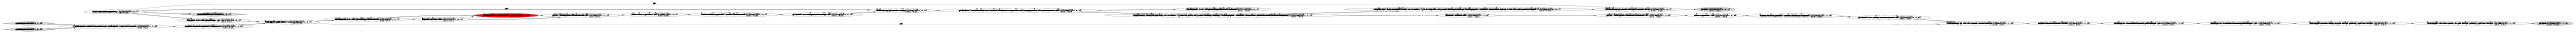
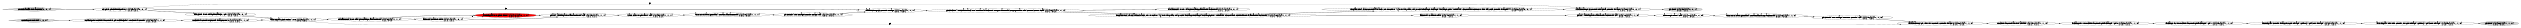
  digraph {
    rankdir=LR
    node [fillcolor=white shape=ellipse style=filled]
    edge [style=bold]
    n1 [label="mockResultCommit.expectedMessageCount(2)@@@4@@@['1', '1', '0']"]
    n2 [label="assertEquals(gitDir.exists(),true)@@@5@@@['1', '1', '1']"]
    n3 [label="File fileToAdd = new File(gitLocalRepo,filenameToAdd)@@@6@@@['1', '1', '1']"]
    n4 [label="validateGitLogs(git,\"Test test Commit\",commitMessage)@@@20@@@['1', '1', '0']"]
    n5 [label="template.send(\"direct:commit-all-branch\",new Processor(){@Override public void process(Exchange exchange){exchange.getIn().setHeader(GitConstants.GIT_COMMIT_MESSAGE,commitMessageAll)}})@@@22@@@['0', '0', '1']"]
    n6 [label="validateGitLogs(git,commitMessageAll,commitMessage)@@@28@@@['0', '0', '1']"]
    n7 [fillcolor=lightgray label="git.close()@@@29@@@['0', '0', '1']"]
    n8 [fillcolor=red label="assertEquals(true,gitDir.exists())@@@7@@@['0', '1', '0']"]
    n9 [label="fileToAdd.createNewFile()@@@7@@@['1', '0', '1']"]
    n10 [label="git.add().addFilepattern(filenameToAdd).call()@@@8@@@['1', '1', '1']"]
    n11 [label="assertTrue(status.getAdded().contains(filenameToAdd))@@@10@@@['1', '1', '1']"]
    n12 [label="git.commit().setMessage(commitMessage).call()@@@11@@@['1', '1', '1']"]
    n13 [label="validateGitLogs(git,commitMessage)@@@12@@@['1', '1', '1']"]
    n14 [label="git.checkout().setCreateBranch(true).setName(branchTest).setUpstreamMode(SetupUpstreamMode.SET_UPSTREAM).call()@@@13@@@['1', '1', '1']"]
    n15 [label="File fileToAdd1 = new File(gitLocalRepo,filenameBranchToAdd)@@@14@@@['0', '0', '1']"]
    n16 [label="template.send(\"direct:add-on-branch\",new Processor(){@Override public void process(Exchange exchange){exchange.getIn().setHeader(GitConstants.GIT_FILE_NAME,filenameBranchToAdd)}})@@@16@@@['1', '1', '1']"]
    n17 [label="fileToAdd1.createNewFile()@@@15@@@['1', '1', '0']"]
    n18 [label="git.add().addFilepattern(filenameBranchToAdd).call()@@@16@@@['1', '1', '0']"]
    n19 [label="status = git.status().call()@@@17@@@['1', '1', '0']"]
    n20 [label="git.commit().setMessage(\"Test test Commit\").call()@@@19@@@['1', '1', '0']"]
    n21 [label="mockResultCommit.assertIsSatisfied()@@@21@@@['1', '1', '0']"]
    n22 [fillcolor=lightgray label="commitAllDifferentBranchTest['0', '0', '1']" shape=diamond]
    n23 [label="Git git = getGitTestRepository()@@@3@@@['0', '0', '1']"]
    n24 [label="File gitDir = new File(gitLocalRepo,\".git\")@@@4@@@['0', '0', '1']"]
    n25 [label="MockEndpoint mockResultCommit = getMockEndpoint(\"mock:result-commit\")@@@3@@@['1', '1', '0']"]
    n26 [label="assertTrue(status.getAdded().contains(filenameBranchToAdd))@@@18@@@['1', '1', '0']"]
    n27 [label="Status status = git.status().call()@@@9@@@['1', '1', '1']"]
    n28 [label="Exchange ex1 = mockResultCommit.getExchanges().get(0)@@@22@@@['1', '1', '0']"]
    n29 [label="Exchange ex2 = mockResultCommit.getExchanges().get(1)@@@23@@@['1', '1', '0']"]
    n30 [label="assertEquals(commitMessage,ex2.getMessage().getBody().getShortMessage())@@@24@@@['1', '1', '0']"]
    n31 [label="assertEquals(\"Test test Commit\",ex1.getMessage().getBody().getShortMessage())@@@25@@@['1', '1', '0']"]
    n32 [fillcolor=lightgray label="git.close()@@@26@@@['1', '1', '0']"]
-   n33 [fillcolor=lightgray label="commitConsumerTest['0', '1', '0']" shape=diamond]
    n34 [fillcolor=lightgray label="commitConsumerTest['1', '0', '0']" shape=diamond]
    n1 -> n2
    n2 -> n3
    n2 -> n4 [label=git style=solid]
    n3 -> n8
    n3 -> n9
    n4 -> n21
    n5 -> n6
    n6 -> n7
    n8 -> n10
    n9 -> n8 [label=0 style=dashed]
    n9 -> n10
    n10 -> n27
    n11 -> n12
    n12 -> n13
    n13 -> n14
    n14 -> n15
    n14 -> n16
    n16 -> n5
    n16 -> n17
    n17 -> n18
    n18 -> n19
    n19 -> n26
    n20 -> n4
    n21 -> n28
-   n23 -> n22
+   n22 -> n23
    n23 -> n6 [label=git style=solid]
    n23 -> n13 [label=git]
    n23 -> n24
    n24 -> n2
    n25 -> n1
    n26 -> n20
    n27 -> n11
    n28 -> n29
    n29 -> n30
    n30 -> n31
    n31 -> n32
-   n33 -> n25
    n34 -> n25
  }
